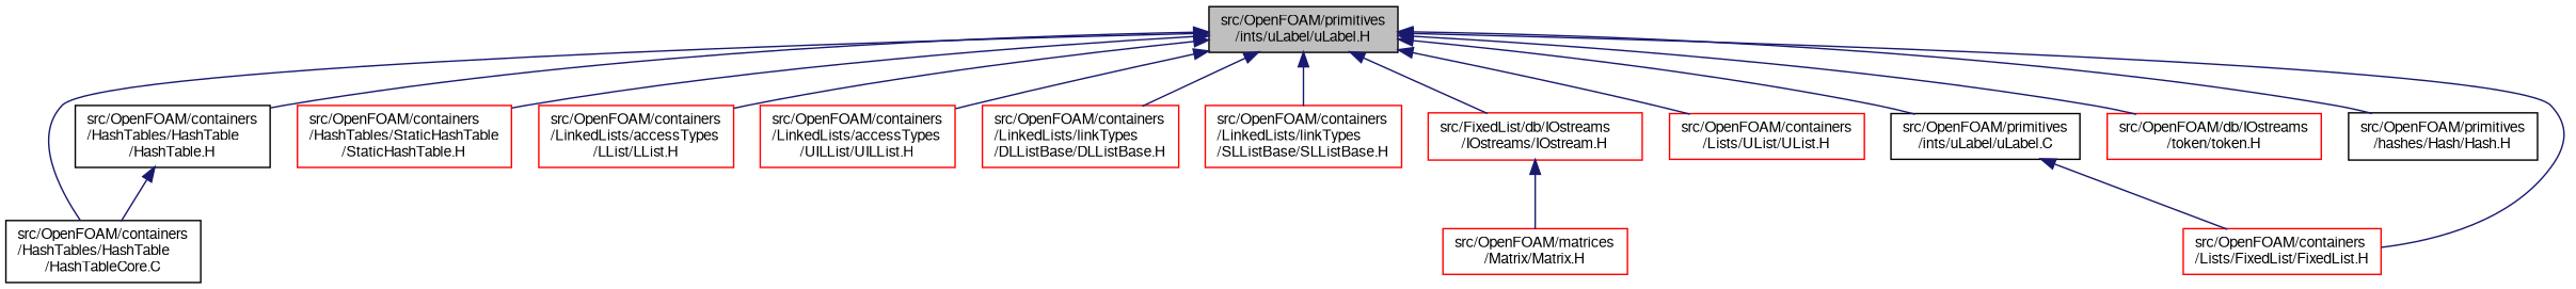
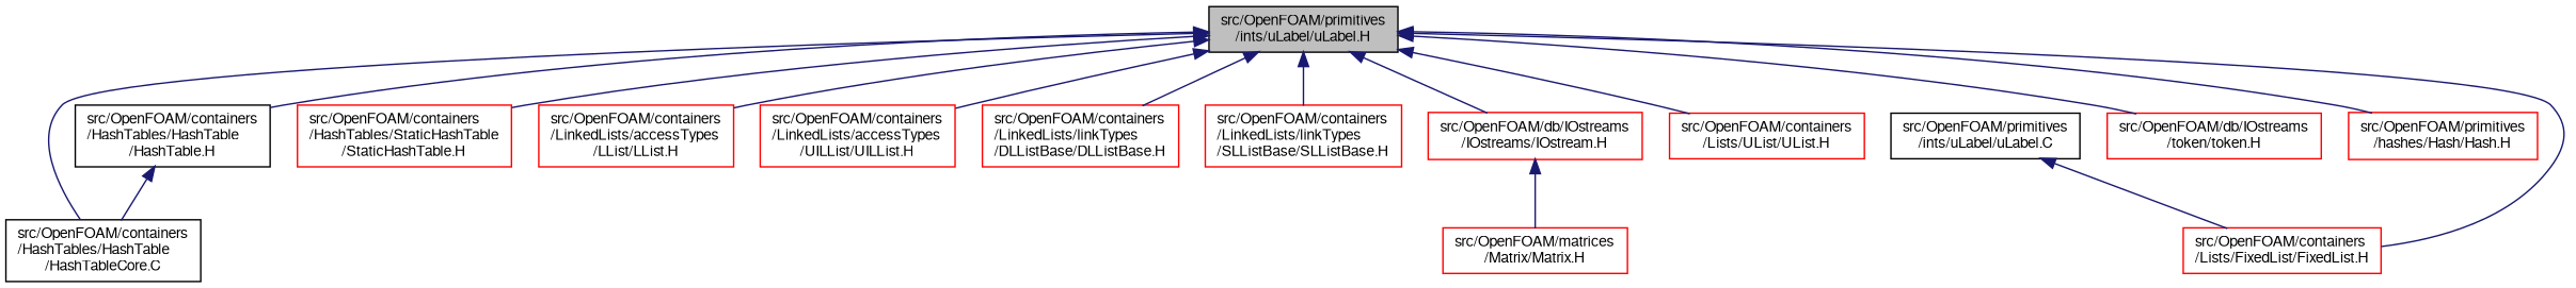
  digraph {
    node [color=red fontname=FreeSans fontsize=10 shape=record]
    edge [color=midnightblue dir=back fontname=FreeSans fontsize=10 labelfontname=FreeSans labelfontsize=10 style=solid]
    n1 [color=black fillcolor=grey75 fontcolor=black height=0.2 label="src/OpenFOAM/primitives\l/ints/uLabel/uLabel.H" style=filled width=0.4]
    n2 [color=black height=0.2 label="src/OpenFOAM/containers\l/HashTables/HashTable\l/HashTable.H" width=0.4]
    n3 [color=black height=0.2 label="src/OpenFOAM/containers\l/HashTables/HashTable\l/HashTableCore.C" width=0.4]
    n4 [height=0.2 label="src/OpenFOAM/containers\l/HashTables/StaticHashTable\l/StaticHashTable.H" width=0.4]
    n5 [height=0.2 label="src/OpenFOAM/containers\l/LinkedLists/accessTypes\l/LList/LList.H" width=0.4]
    n6 [height=0.2 label="src/OpenFOAM/containers\l/LinkedLists/accessTypes\l/UILList/UILList.H" width=0.4]
    n7 [height=0.2 label="src/OpenFOAM/containers\l/LinkedLists/linkTypes\l/DLListBase/DLListBase.H" width=0.4]
    n8 [height=0.2 label="src/OpenFOAM/containers\l/LinkedLists/linkTypes\l/SLListBase/SLListBase.H" width=0.4]
    n9 [height=0.2 label="src/OpenFOAM/containers\l/Lists/FixedList/FixedList.H" width=0.4]
    n10 [height=0.2 label="src/OpenFOAM/containers\l/Lists/UList/UList.H" width=0.4]
-   n11 [height=0.2 label="src/FixedList/db/IOstreams\l/IOstreams/IOstream.H" width=0.4]
+   n11 [height=0.2 label="src/OpenFOAM/db/IOstreams\l/IOstreams/IOstream.H" width=0.4]
    n12 [height=0.2 label="src/OpenFOAM/db/IOstreams\l/token/token.H" width=0.4]
-   n13 [color=black height=0.2 label="src/OpenFOAM/primitives\l/hashes/Hash/Hash.H" width=0.4]
+   n13 [height=0.2 label="src/OpenFOAM/primitives\l/hashes/Hash/Hash.H" width=0.4]
    n14 [color=black height=0.2 label="src/OpenFOAM/primitives\l/ints/uLabel/uLabel.C" width=0.4]
    n15 [height=0.2 label="src/OpenFOAM/matrices\l/Matrix/Matrix.H" width=0.4]
    n1 -> n2
    n1 -> n3
    n1 -> n4
    n1 -> n5
    n1 -> n6
    n1 -> n7
    n1 -> n8
    n1 -> n9
    n1 -> n10
    n1 -> n11
    n1 -> n12
    n1 -> n13
-   n1 -> n14
    n2 -> n3
    n11 -> n15
    n14 -> n9
  }
